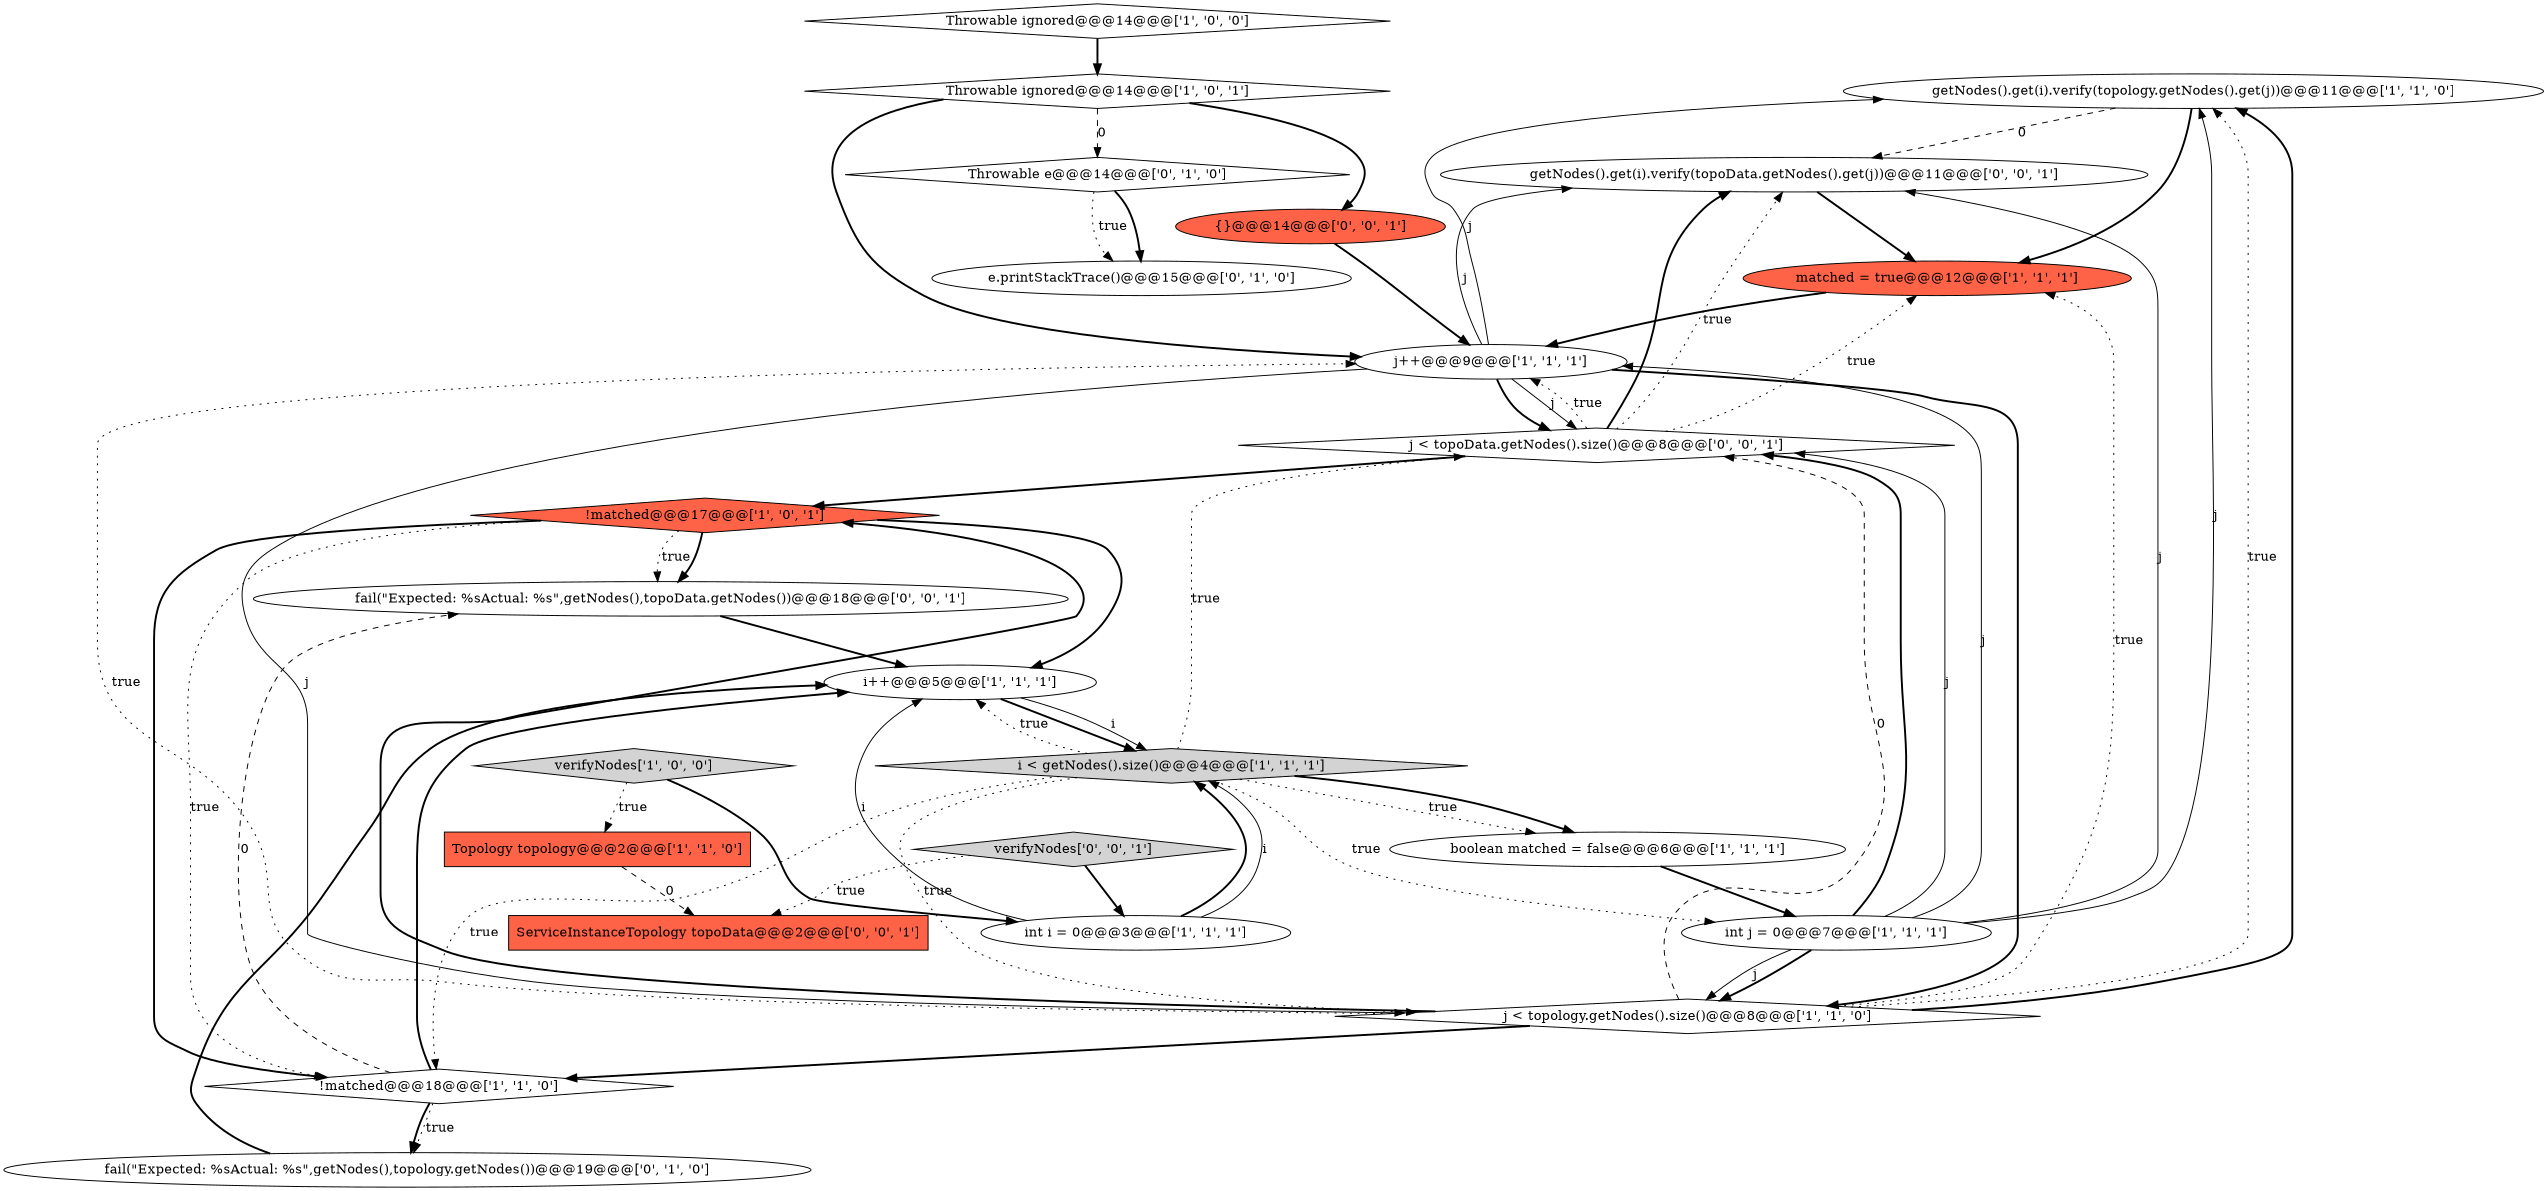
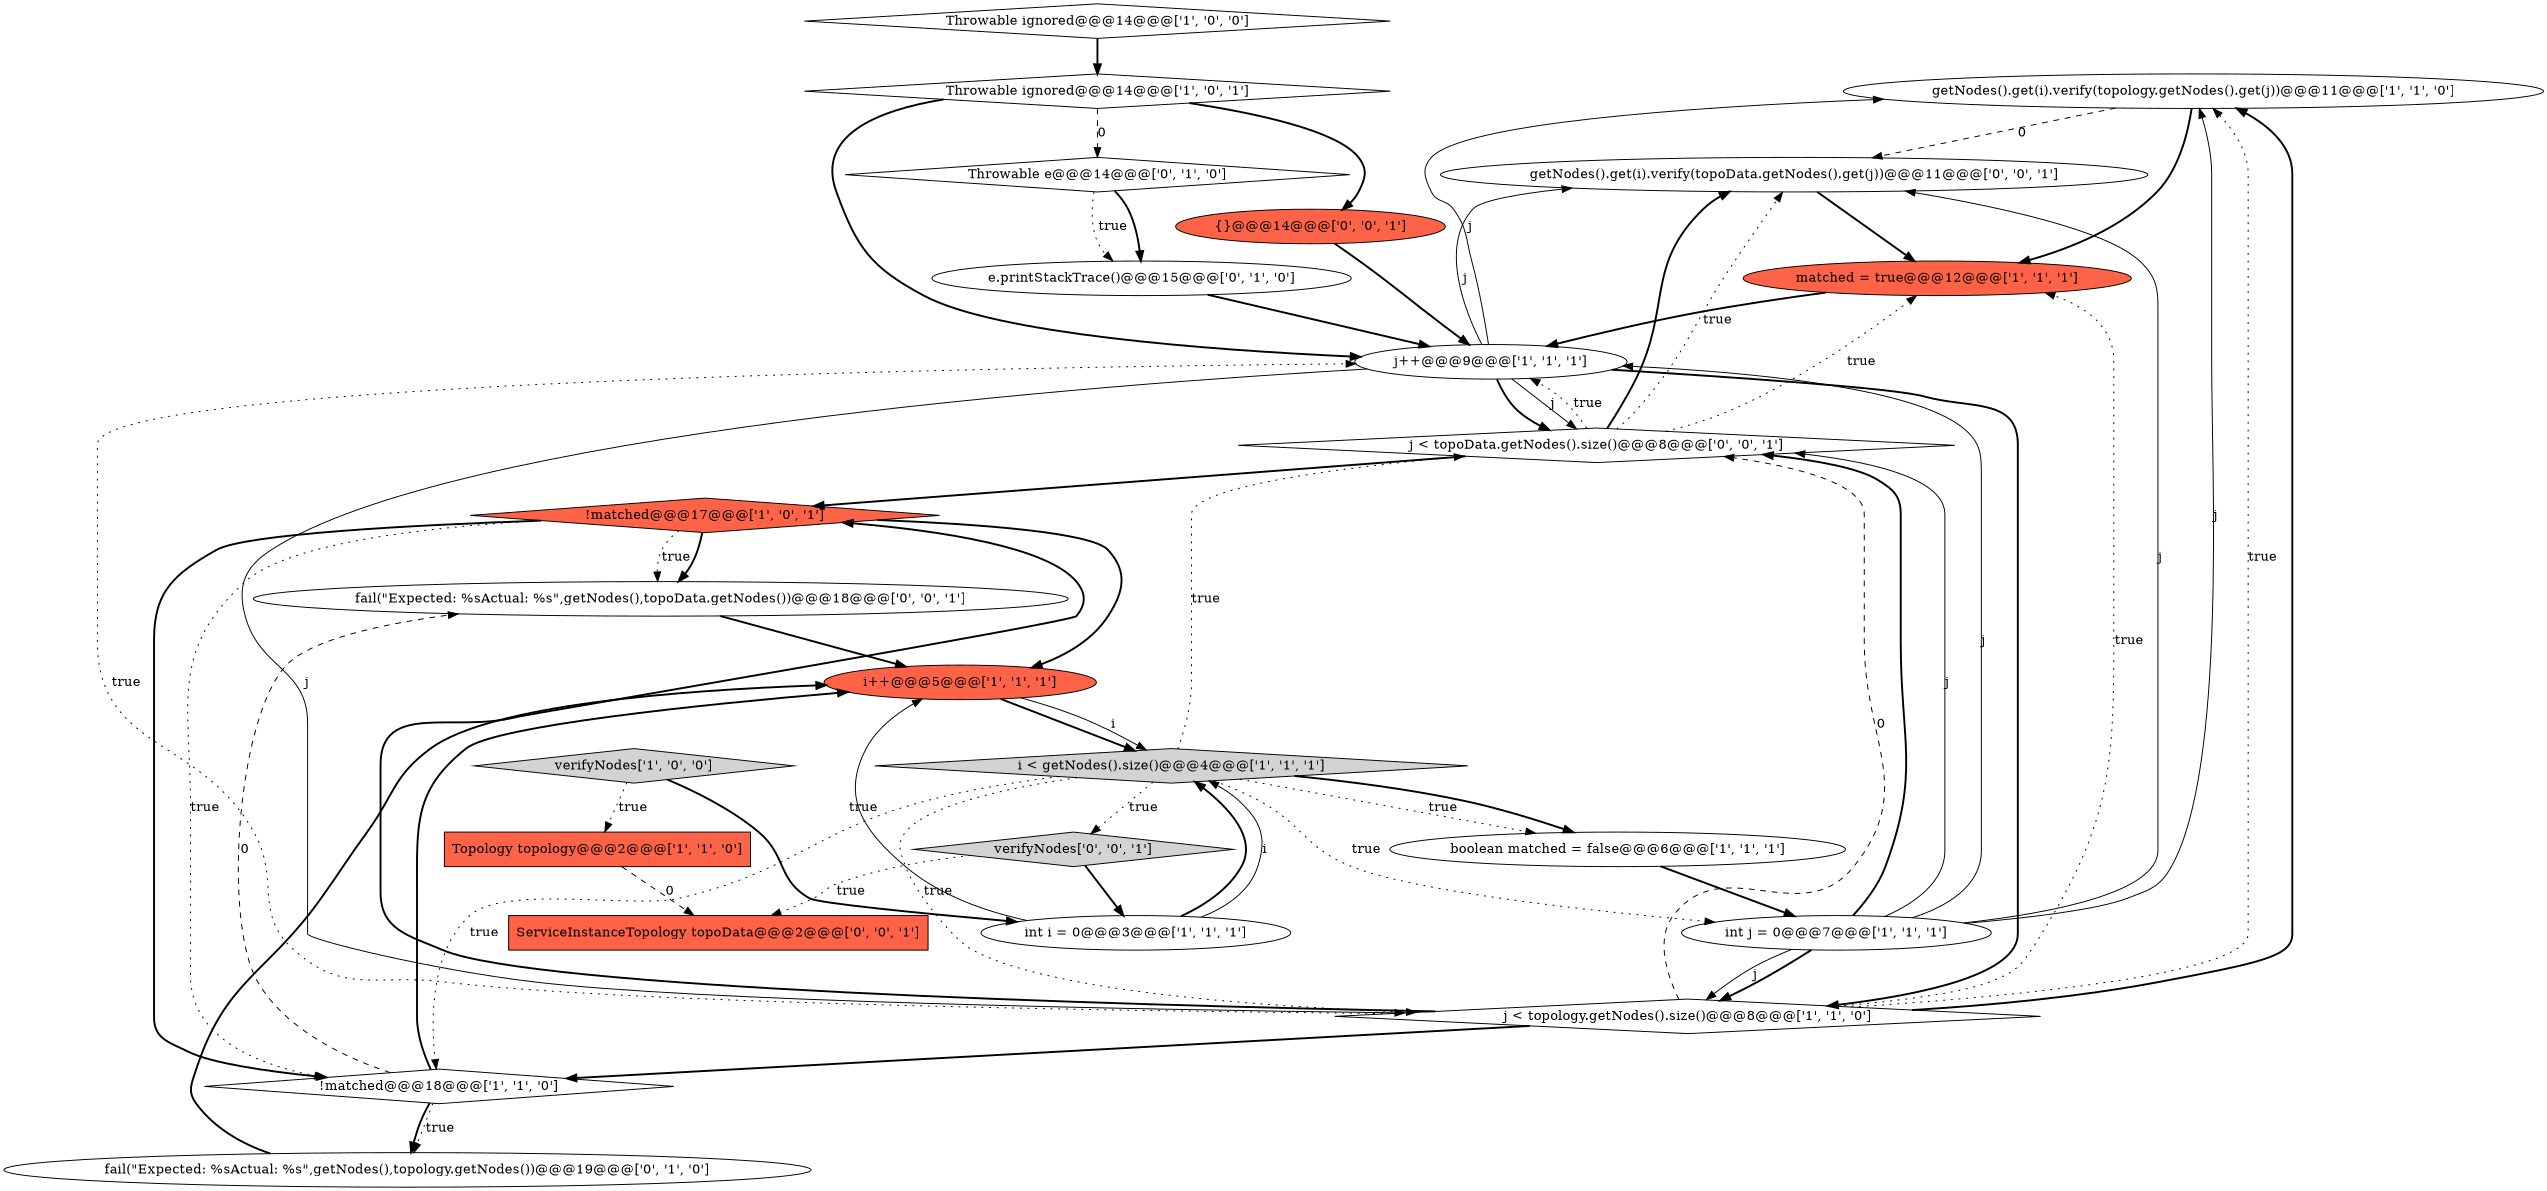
  digraph {
    fontname="DejaVu Serif"
    node [fillcolor=white fontname="DejaVu Serif" shape=ellipse style=filled]
    edge [fontname="DejaVu Serif" style=bold]
    n1 [label="getNodes().get(i).verify(topology.getNodes().get(j))@@@11@@@['1', '1', '0']"]
    n2 [label="getNodes().get(i).verify(topoData.getNodes().get(j))@@@11@@@['0', '0', '1']"]
    n3 [fillcolor=tomato label="matched = true@@@12@@@['1', '1', '1']"]
    n4 [label="j++@@@9@@@['1', '1', '1']"]
    n5 [label="fail(\"Expected: %sActual: %s\",getNodes(),topoData.getNodes())@@@18@@@['0', '0', '1']"]
-   n6 [label="i++@@@5@@@['1', '1', '1']"]
+   n6 [fillcolor=tomato label="i++@@@5@@@['1', '1', '1']"]
    n7 [fillcolor=lightgray label="i < getNodes().size()@@@4@@@['1', '1', '1']" shape=diamond]
    n8 [label="j < topology.getNodes().size()@@@8@@@['1', '1', '0']" shape=diamond]
    n9 [label="j < topoData.getNodes().size()@@@8@@@['0', '0', '1']" shape=diamond]
    n10 [label="!matched@@@18@@@['1', '1', '0']" shape=diamond]
    n11 [label="boolean matched = false@@@6@@@['1', '1', '1']"]
    n12 [label="int j = 0@@@7@@@['1', '1', '1']"]
    n13 [label="int i = 0@@@3@@@['1', '1', '1']"]
    n14 [fillcolor=tomato label="Topology topology@@@2@@@['1', '1', '0']" shape=box]
    n15 [fillcolor=tomato label="ServiceInstanceTopology topoData@@@2@@@['0', '0', '1']" shape=box]
    n16 [label="Throwable e@@@14@@@['0', '1', '0']" shape=diamond]
    n17 [label="e.printStackTrace()@@@15@@@['0', '1', '0']"]
    n18 [fillcolor=lightgray label="verifyNodes['0', '0', '1']" shape=diamond]
    n19 [fillcolor=tomato label="!matched@@@17@@@['1', '0', '1']" shape=diamond]
    n20 [label="fail(\"Expected: %sActual: %s\",getNodes(),topology.getNodes())@@@19@@@['0', '1', '0']"]
    n21 [fillcolor=lightgray label="verifyNodes['1', '0', '0']" shape=diamond]
    n22 [label="Throwable ignored@@@14@@@['1', '0', '0']" shape=diamond]
    n23 [label="Throwable ignored@@@14@@@['1', '0', '1']" shape=diamond]
    n24 [fillcolor=tomato label="{}@@@14@@@['0', '0', '1']"]
    n1 -> n2 [label=0 style=dashed]
    n1 -> n3
    n2 -> n3
    n3 -> n4
    n4 -> n1 [label=j style=solid]
    n4 -> n2 [label=j style=solid]
    n4 -> n8 [label=j style=solid]
    n4 -> n8
    n4 -> n9
    n4 -> n9 [label=j style=solid]
    n5 -> n6
    n6 -> n7
    n6 -> n7 [label=i style=solid]
-   n7 -> n6 [label=true style=dotted]
+   n7 -> n18 [label=true style=dotted]
    n7 -> n8 [label=true style=dotted]
    n7 -> n9 [label=true style=dotted]
    n7 -> n10 [label=true style=dotted]
    n7 -> n11 [label=true style=dotted]
    n7 -> n11
    n7 -> n12 [label=true style=dotted]
    n8 -> n1 [label=true style=dotted]
    n8 -> n1
    n8 -> n3 [label=true style=dotted]
    n8 -> n4 [label=true style=dotted]
    n8 -> n9 [label=0 style=dashed]
    n8 -> n10
    n8 -> n19
    n9 -> n2
    n9 -> n2 [label=true style=dotted]
    n9 -> n3 [label=true style=dotted]
    n9 -> n4 [label=true style=dotted]
    n9 -> n19
    n10 -> n5 [label=0 style=dashed]
    n10 -> n6
    n10 -> n20 [label=true style=dotted]
    n10 -> n20
    n11 -> n12
    n12 -> n1 [label=j style=solid]
    n12 -> n2 [label=j style=solid]
    n12 -> n4 [label=j style=solid]
    n12 -> n8 [label=j style=solid]
    n12 -> n8
    n12 -> n9
    n12 -> n9 [label=j style=solid]
-   n13 -> n6 [label=i style=solid]
+   n13 -> n6 [label=true style=solid]
    n13 -> n7
    n13 -> n7 [label=i style=solid]
    n14 -> n15 [label=0 style=dashed]
    n16 -> n17 [label=true style=dotted]
    n16 -> n17
+   n17 -> n4
    n18 -> n13
    n18 -> n15 [label=true style=dotted]
    n19 -> n5 [label=true style=dotted]
    n19 -> n5
    n19 -> n6
    n19 -> n10
    n19 -> n10 [label=true style=dotted]
    n20 -> n6
    n21 -> n13
    n21 -> n14 [label=true style=dotted]
    n22 -> n23
    n23 -> n4
    n23 -> n16 [label=0 style=dashed]
    n23 -> n24
    n24 -> n4
  }
